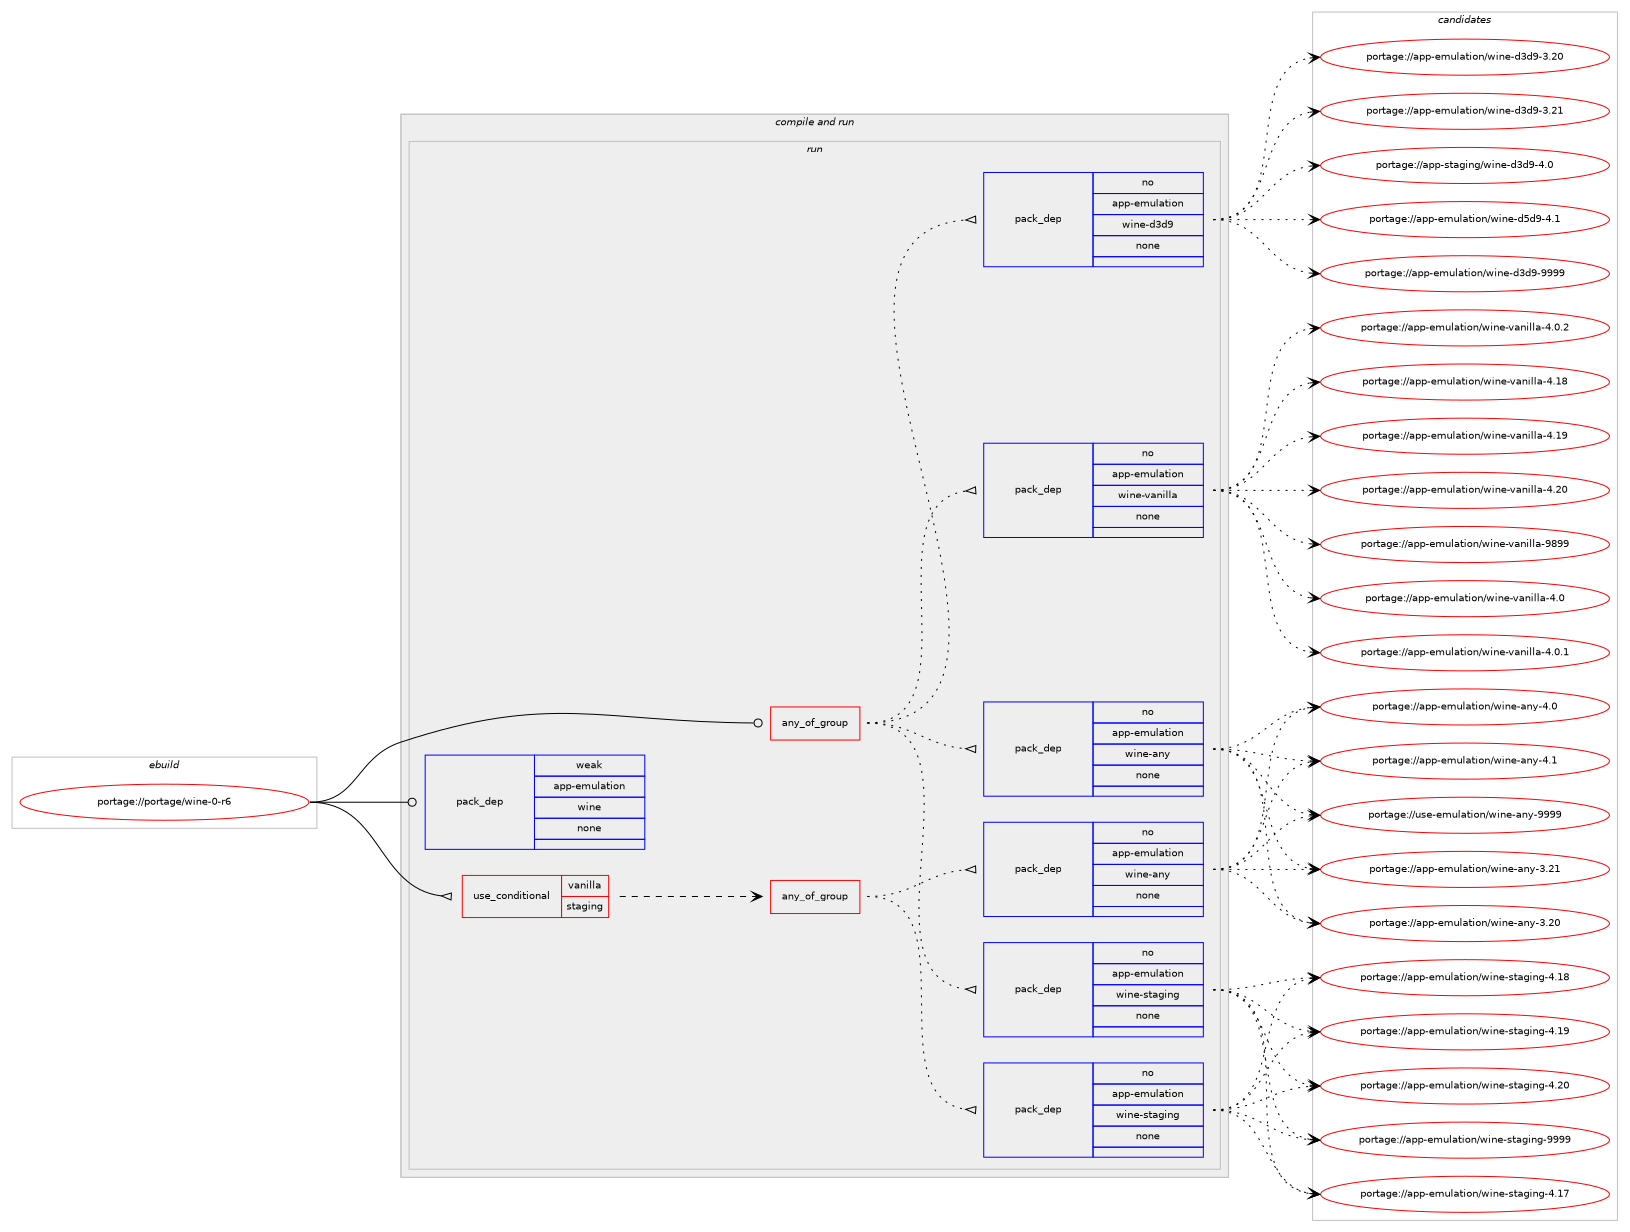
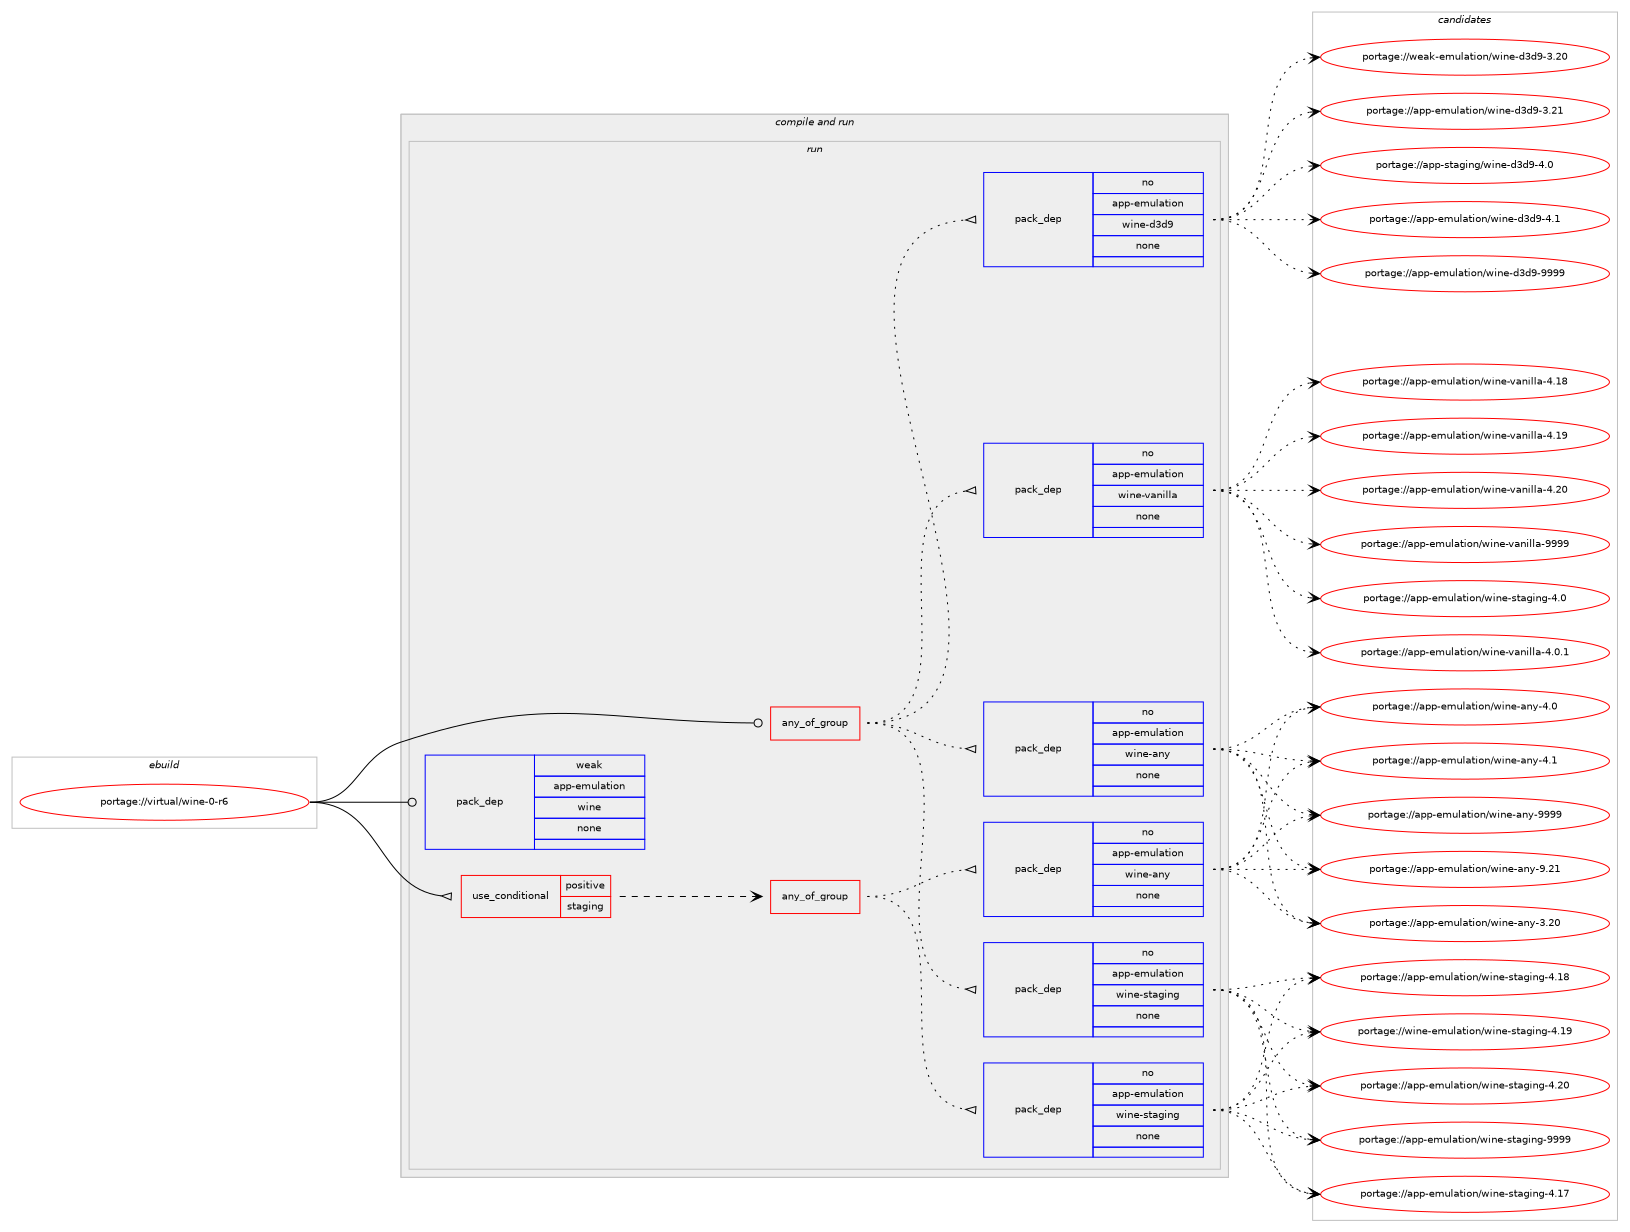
  digraph {
    compound=true
    concentrate=true
    fontname=Helvetica
    fontsize=10
    newrank=true
    rankdir=LR
    ranksep=1.5
    node [color=red fontname=Helvetica fontsize=10]
    edge [arrowhead=vee headport=w style=dotted tailport=e weight=100]
-   n1 [label="portage://portage/wine-0-r6" width=4]
+   n1 [label="portage://virtual/wine-0-r6" width=4]
    n2 [color=blue label=<<TABLE BORDER="0" CELLBORDER="1" CELLSPACING="0" CELLPADDING="4" WIDTH="220"><TR><TD ROWSPAN="6" CELLPADDING="30">pack_dep</TD></TR><TR><TD WIDTH="110">no</TD></TR><TR><TD>app-emulation</TD></TR><TR><TD>wine-vanilla</TD></TR><TR><TD>none</TD></TR><TR><TD></TD></TR></TABLE>> shape=none]
    n3 [color=blue label=<<TABLE BORDER="0" CELLBORDER="1" CELLSPACING="0" CELLPADDING="4" WIDTH="220"><TR><TD ROWSPAN="6" CELLPADDING="30">pack_dep</TD></TR><TR><TD WIDTH="110">no</TD></TR><TR><TD>app-emulation</TD></TR><TR><TD>wine-staging</TD></TR><TR><TD>none</TD></TR><TR><TD></TD></TR></TABLE>> shape=none]
    n4 [color=blue label=<<TABLE BORDER="0" CELLBORDER="1" CELLSPACING="0" CELLPADDING="4" WIDTH="220"><TR><TD ROWSPAN="6" CELLPADDING="30">pack_dep</TD></TR><TR><TD WIDTH="110">no</TD></TR><TR><TD>app-emulation</TD></TR><TR><TD>wine-d3d9</TD></TR><TR><TD>none</TD></TR><TR><TD></TD></TR></TABLE>> shape=none]
    n5 [color=blue label=<<TABLE BORDER="0" CELLBORDER="1" CELLSPACING="0" CELLPADDING="4" WIDTH="220"><TR><TD ROWSPAN="6" CELLPADDING="30">pack_dep</TD></TR><TR><TD WIDTH="110">no</TD></TR><TR><TD>app-emulation</TD></TR><TR><TD>wine-any</TD></TR><TR><TD>none</TD></TR><TR><TD></TD></TR></TABLE>> shape=none]
    n6 [label=<<TABLE BORDER="0" CELLBORDER="1" CELLSPACING="0" CELLPADDING="4"><TR><TD CELLPADDING="10">any_of_group</TD></TR></TABLE>> shape=none]
    n7 [color=blue label=<<TABLE BORDER="0" CELLBORDER="1" CELLSPACING="0" CELLPADDING="4" WIDTH="220"><TR><TD ROWSPAN="6" CELLPADDING="30">pack_dep</TD></TR><TR><TD WIDTH="110">no</TD></TR><TR><TD>app-emulation</TD></TR><TR><TD>wine-staging</TD></TR><TR><TD>none</TD></TR><TR><TD></TD></TR></TABLE>> shape=none]
    n8 [color=blue label=<<TABLE BORDER="0" CELLBORDER="1" CELLSPACING="0" CELLPADDING="4" WIDTH="220"><TR><TD ROWSPAN="6" CELLPADDING="30">pack_dep</TD></TR><TR><TD WIDTH="110">no</TD></TR><TR><TD>app-emulation</TD></TR><TR><TD>wine-any</TD></TR><TR><TD>none</TD></TR><TR><TD></TD></TR></TABLE>> shape=none]
    n9 [label=<<TABLE BORDER="0" CELLBORDER="1" CELLSPACING="0" CELLPADDING="4"><TR><TD CELLPADDING="10">any_of_group</TD></TR></TABLE>> shape=none]
-   n10 [label=<<TABLE BORDER="0" CELLBORDER="1" CELLSPACING="0" CELLPADDING="4"><TR><TD ROWSPAN="3" CELLPADDING="10">use_conditional</TD></TR><TR><TD>vanilla</TD></TR><TR><TD>staging</TD></TR></TABLE>> shape=none]
+   n10 [label=<<TABLE BORDER="0" CELLBORDER="1" CELLSPACING="0" CELLPADDING="4"><TR><TD ROWSPAN="3" CELLPADDING="10">use_conditional</TD></TR><TR><TD>positive</TD></TR><TR><TD>staging</TD></TR></TABLE>> shape=none]
    n11 [color=blue label=<<TABLE BORDER="0" CELLBORDER="1" CELLSPACING="0" CELLPADDING="4" WIDTH="220"><TR><TD ROWSPAN="6" CELLPADDING="30">pack_dep</TD></TR><TR><TD WIDTH="110">weak</TD></TR><TR><TD>app-emulation</TD></TR><TR><TD>wine</TD></TR><TR><TD>none</TD></TR><TR><TD></TD></TR></TABLE>> shape=none]
-   n12 [label="portage://app-emulation/wine-vanilla-4.0" width=4]
+   n12 [label="portage://app-emulation/wine-staging-4.0" width=4]
    n13 [label="portage://app-emulation/wine-vanilla-4.0.1" width=4]
-   n14 [label="portage://app-emulation/wine-vanilla-4.0.2" width=4]
    n15 [label="portage://app-emulation/wine-vanilla-4.18" width=4]
    n16 [label="portage://app-emulation/wine-vanilla-4.19" width=4]
    n17 [label="portage://app-emulation/wine-vanilla-4.20" width=4]
-   n18 [label="portage://app-emulation/wine-vanilla-9899" width=4]
+   n18 [label="portage://app-emulation/wine-vanilla-9999" width=4]
    n19 [label="portage://app-emulation/wine-staging-4.17" width=4]
    n20 [label="portage://app-emulation/wine-staging-4.18" width=4]
-   n21 [label="portage://app-emulation/wine-staging-4.19" width=4]
+   n21 [label="portage://wine-emulation/wine-staging-4.19" width=4]
    n22 [label="portage://app-emulation/wine-staging-4.20" width=4]
    n23 [label="portage://app-emulation/wine-staging-9999" width=4]
-   n24 [label="portage://app-emulation/wine-d3d9-3.20" width=4]
+   n24 [label="portage://weak-emulation/wine-d3d9-3.20" width=4]
    n25 [label="portage://app-emulation/wine-d3d9-3.21" width=4]
    n26 [label="portage://app-staging/wine-d3d9-4.0" width=4]
-   n27 [label="portage://app-emulation/wine-d5d9-4.1" width=4]
+   n27 [label="portage://app-emulation/wine-d3d9-4.1" width=4]
    n28 [label="portage://app-emulation/wine-d3d9-9999" width=4]
    n29 [label="portage://app-emulation/wine-any-3.20" width=4]
-   n30 [label="portage://app-emulation/wine-any-3.21" width=4]
+   n30 [label="portage://app-emulation/wine-any-9.21" width=4]
    n31 [label="portage://app-emulation/wine-any-4.0" width=4]
    n32 [label="portage://app-emulation/wine-any-4.1" width=4]
-   n33 [label="portage://use-emulation/wine-any-9999" width=4]
+   n33 [label="portage://app-emulation/wine-any-9999" width=4]
    subgraph cluster_1 {
      color=gray
      label=<<i>ebuild</i>>
      rank=same
      n1
    }
    subgraph cluster_2 {
      color=gray
      label=<<i>dependencies</i>>
      subgraph cluster_3 {
        color=gray
        fillcolor="#eeeeee"
        label=<<i>compile</i>>
        style=filled
      }
      subgraph cluster_4 {
        color=gray
        fillcolor="#eeeeee"
        label=<<i>compile and run</i>>
        style=filled
      }
      subgraph cluster_5 {
        color=gray
        fillcolor="#eeeeee"
        label=<<i>run</i>>
        style=filled
        subgraph sub_6 {
          color=gray
          fillcolor="#eeeeee"
          label=<<i>run</i>>
          style=filled
          n6
          subgraph sub_7 {
            color=gray
            fillcolor="#eeeeee"
            label=<<i>run</i>>
            style=filled
            n2
          }
          subgraph sub_8 {
            color=gray
            fillcolor="#eeeeee"
            label=<<i>run</i>>
            style=filled
            n3
          }
          subgraph sub_9 {
            color=gray
            fillcolor="#eeeeee"
            label=<<i>run</i>>
            style=filled
            n4
          }
          subgraph sub_10 {
            color=gray
            fillcolor="#eeeeee"
            label=<<i>run</i>>
            style=filled
            n5
          }
        }
        subgraph sub_11 {
          color=gray
          fillcolor="#eeeeee"
          label=<<i>run</i>>
          style=filled
          n10
          subgraph sub_12 {
            color=gray
            fillcolor="#eeeeee"
            label=<<i>run</i>>
            style=filled
            n9
            subgraph sub_13 {
              color=gray
              fillcolor="#eeeeee"
              label=<<i>run</i>>
              style=filled
              n7
            }
            subgraph sub_14 {
              color=gray
              fillcolor="#eeeeee"
              label=<<i>run</i>>
              style=filled
              n8
            }
          }
        }
        subgraph sub_15 {
          color=gray
          fillcolor="#eeeeee"
          label=<<i>run</i>>
          style=filled
          n11
        }
      }
    }
    subgraph cluster_16 {
      color=gray
      label=<<i>candidates</i>>
      rank=same
      subgraph sub_17 {
        color=black
        label=<<i>candidates</i>>
        nodesep=1
        rank=same
        n12
        n13
-       n14
        n15
        n16
        n17
        n18
      }
      subgraph sub_18 {
        color=black
        label=<<i>candidates</i>>
        nodesep=1
        rank=same
        n19
        n20
        n21
        n22
        n23
      }
      subgraph sub_19 {
        color=black
        label=<<i>candidates</i>>
        nodesep=1
        rank=same
        n24
        n25
        n26
        n27
        n28
      }
      subgraph sub_20 {
        color=black
        label=<<i>candidates</i>>
        nodesep=1
        rank=same
        n29
        n30
        n31
        n32
        n33
      }
      subgraph sub_21 {
        color=black
        label=<<i>candidates</i>>
        nodesep=1
        rank=same
        n19
        n20
        n21
        n22
        n23
      }
      subgraph sub_22 {
        color=black
        label=<<i>candidates</i>>
        nodesep=1
        rank=same
        n29
        n30
        n31
        n32
        n33
      }
      subgraph sub_23 {
        color=black
        label=<<i>candidates</i>>
        nodesep=1
        rank=same
      }
    }
    n1 -> n6 [arrowhead=odot style=solid weight=20]
    n1 -> n10 [arrowhead=oinv style=solid weight=20]
    n1 -> n11 [arrowhead=odot style=solid weight=20]
    n2 -> n12
    n2 -> n13
-   n2 -> n14
    n2 -> n15
    n2 -> n16
    n2 -> n17
    n2 -> n18
    n3 -> n19
    n3 -> n20
    n3 -> n21
    n3 -> n22
    n3 -> n23
    n4 -> n24
    n4 -> n25
    n4 -> n26
    n4 -> n27
    n4 -> n28
    n5 -> n29
    n5 -> n30
    n5 -> n31
    n5 -> n32
    n5 -> n33
    n6 -> n2 [arrowhead=oinv weight=20]
    n6 -> n3 [arrowhead=oinv weight=20]
    n6 -> n4 [arrowhead=oinv weight=20]
    n6 -> n5 [arrowhead=oinv weight=20]
    n7 -> n19
    n7 -> n20
    n7 -> n21
    n7 -> n22
    n7 -> n23
    n8 -> n29
    n8 -> n30
    n8 -> n31
    n8 -> n32
    n8 -> n33
    n9 -> n7 [arrowhead=oinv weight=20]
    n9 -> n8 [arrowhead=oinv weight=20]
    n10 -> n9 [style=dashed weight=20]
  }
